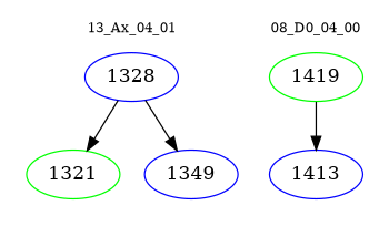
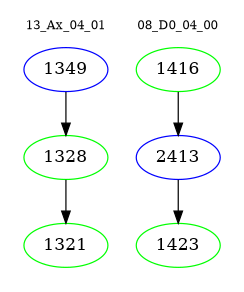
  digraph {
    node [color=blue]
    edge [color=black]
-   n1 [label=1328]
+   n1 [color=green label=1328]
    n2 [color=green label=1321]
    n3 [label=1349]
-   n4 [label=1413]
-   n6 [color=green label=1419]
+   n4 [label=2413]
+   n5 [color=green label=1423]
+   n6 [color=green label=1416]
    subgraph cluster_1 {
      color=white
      fontsize=10
      label="13_Ax_04_01"
      n1
      n2
      n3
    }
    subgraph cluster_2 {
      color=white
      fontsize=10
      label="08_D0_04_00"
      n4
+     n5
      n6
    }
    n1 -> n2
-   n1 -> n3
+   n3 -> n1
+   n4 -> n5
    n6 -> n4
  }
